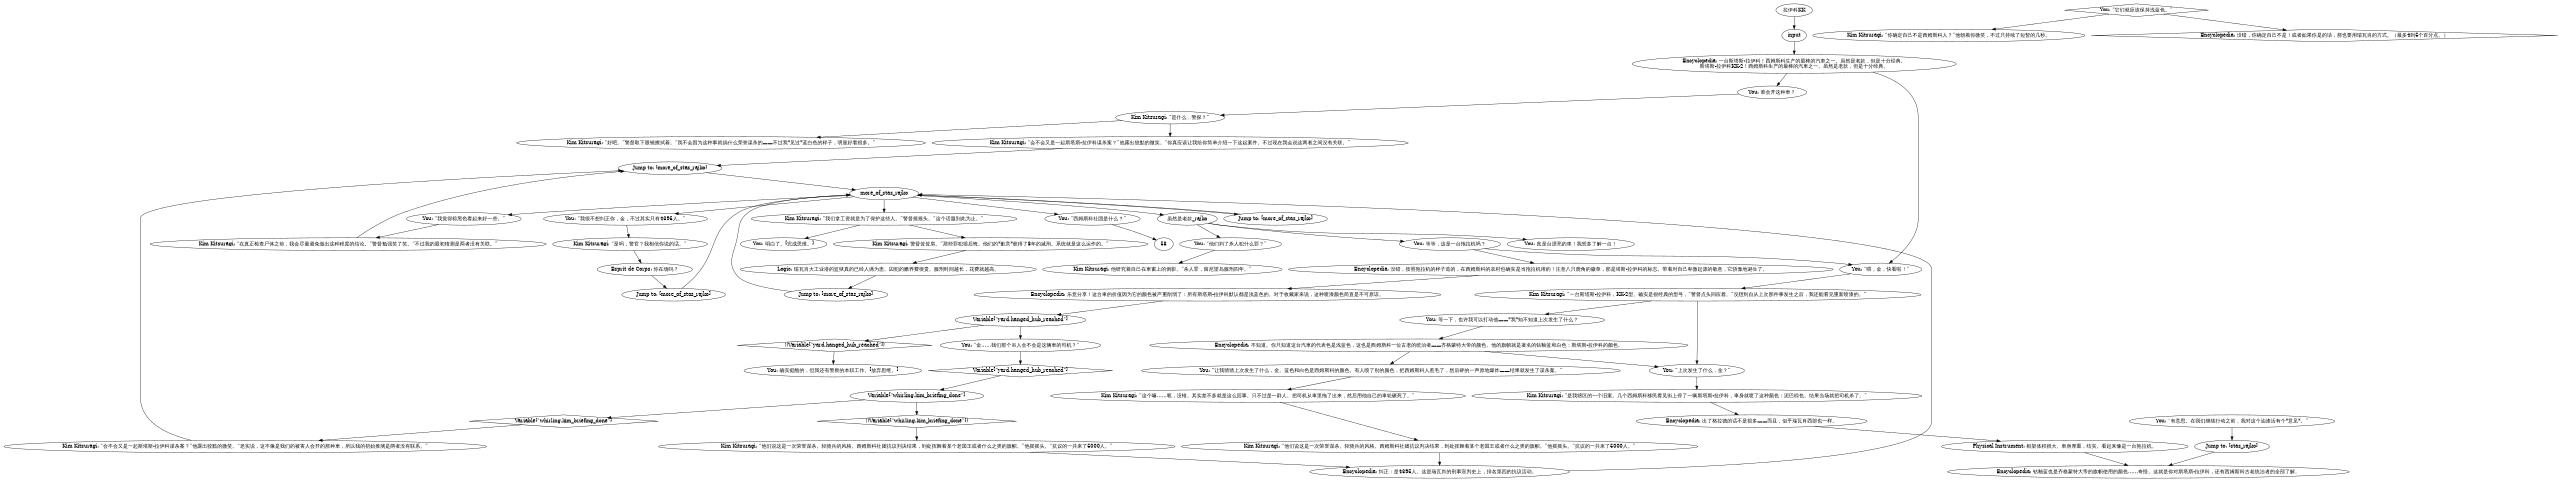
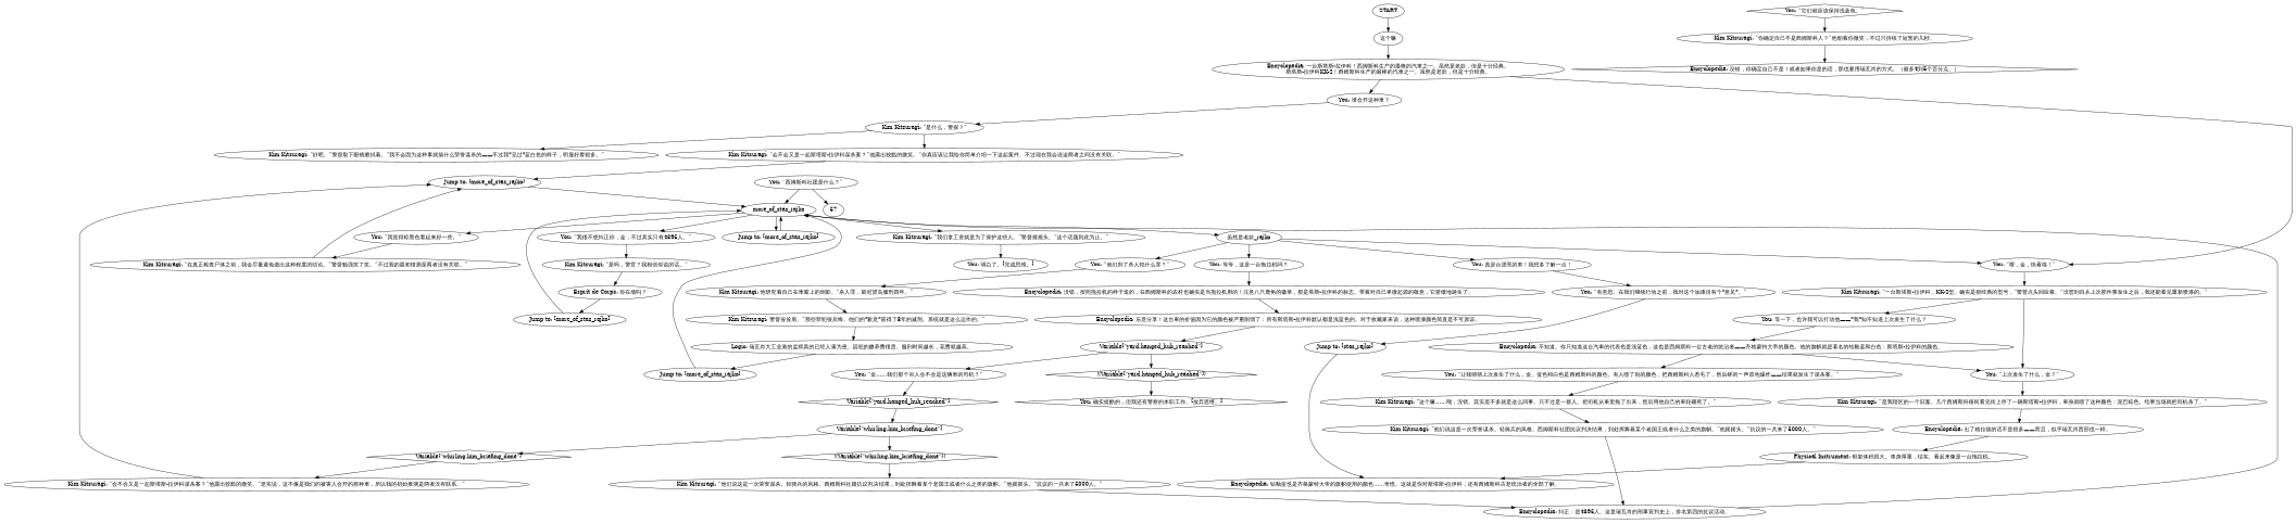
  digraph {
-   n1 [label="拉伊科KK"]
-   n2 [label=input]
+   n1 [label=START]
+   n2 [label="这个嘛"]
    n3 [label="Encyclopedia: 一台斯塔斯-拉伊科！西姆斯科生产的最棒的汽車之一。虽然是老款，但是十分经典。\n斯塔斯-拉伊科KK-2！西姆斯科生产的最棒的汽車之一。虽然是老款，但是十分经典。"]
    n4 [label="You: 谁会开这种車？"]
    n5 [label="You: “喂，金，快看啦！”"]
    n6 [label="Encyclopedia: 不知道。你只知道这台汽車的代表色是浅蓝色，这也是西姆斯科一位古老的统治者——齐格蒙特大帝的颜色。他的旗帜就是著名的钴釉蓝和白色：斯塔斯-拉伊科的颜色。"]
    n7 [label="You: “上次发生了什么，金？”"]
    n8 [label="You: “让我猜猜上次发生了什么，金。蓝色和白色是西姆斯科的颜色。有人喷了别的颜色，把西姆斯科人惹毛了，然后砰的一声原地爆炸——结果就发生了谋杀案。”"]
    n9 [label="Kim Kitsuragi: “是我辖区的一个旧案。几个西姆斯科移民看见街上停了一辆斯塔斯-拉伊科，車身就喷了这种颜色：泥巴棕色。结果当场就把司机杀了。”"]
    n10 [label="Kim Kitsuragi: “这个嘛……呃，没错。其实差不多就是这么回事。只不过是一群人。把司机从車里拖了出来，然后用他自己的車轮碾死了。”"]
    n11 [label="Kim Kitsuragi: “会不会又是一起斯塔斯-拉伊科谋杀案？”他露出狡黠的微笑。“老实说，这不像是我们的被害人会开的那种車，所以我的初始推测是两者没有联系。”"]
    n12 [label="Jump to: [more_of_stas_rajko]"]
    n13 [label=more_of_stas_rajko]
    n14 [label="You: “我很不想纠正你，金，不过其实只有4395人。”"]
    n15 [label="You: “西姆斯科社团是什么？”"]
    n16 [label="You: “我觉得棕黑色看起来好一些。”"]
    n17 [label="Jump to: [more_of_stas_rajko]"]
    n18 [label="虽然是老款_rajko"]
    n19 [label="Kim Kitsuragi: “我们拿工资就是为了保护这些人。”警督摇摇头。“这个话题到此为止。”"]
    n20 [label="Kim Kitsuragi: “是吗，警官？我相信你说的话。”"]
-   57 [label=58]
+   57
    n22 [label="Kim Kitsuragi: “在真正检查尸体之前，我会尽量避免做出这种程度的结论。”警督勉强笑了笑。“不过我的最初猜测是两者没有关联。”"]
    n23 [label="You: 真是台漂亮的車！我想多了解一点！"]
    n24 [label="You: 等等，这是一台拖拉机吗？"]
    n25 [label="You: “他们判了杀人犯什么罪？”"]
    n26 [label="You: 明白了。[完成思维。]"]
    n27 [label="Kim Kitsuragi: 他研究着自己在車窗上的倒影。“杀人罪，留尼望岛服刑四年。”"]
    n28 [label="Kim Kitsuragi: 警督耸耸肩。“那些罪犯很后悔。他们的*歉意*获得了8年的减刑。系统就是这么运作的。”"]
    n29 [label="Logic: 瑞瓦肖大工业港的监狱真的已经人满为患。囚犯的赡养费很贵。服刑时间越长，花费就越高。"]
    n30 [label="Physical Instrument: 框架体积很大。車身厚重，结实。看起来像是一台拖拉机。"]
    n31 [label="Encyclopedia: 钴釉蓝也是齐格蒙特大帝的旗帜使用的颜色……奇怪。这就是你对斯塔斯-拉伊科，还有西姆斯科古老统治者的全部了解。"]
    n32 [label="Kim Kitsuragi: “是什么，警探？”"]
    n33 [label="Kim Kitsuragi: “会不会又是一起斯塔斯-拉伊科谋杀案？”他露出狡黠的微笑。“你真应该让我给你简单介绍一下这起案件。不过现在我会说这两者之间没有关联。”"]
    n34 [label="Kim Kitsuragi: “好吧。”警督取下眼镜擦拭着。“我不会因为这种事就搞什么荣誉谋杀的——不过我*见过*蓝白色的样子，明显好看很多。”"]
    n35 [label="Kim Kitsuragi: “一台斯塔斯-拉伊科，KK-2型。确实是很经典的型号，”警督点头回应着。“没想到自从上次那件事发生之后，我还能看见重新喷漆的。”"]
    n36 [label="You: 等一下，也许我可以打动他——*我*知不知道上次发生了什么？"]
    n37 [label="Esprit de Corps: 你在场吗？"]
    n38 [label="Jump to: [more_of_stas_rajko]"]
    n39 [label="Encyclopedia: 出了格拉德的话不是很多——而且，似乎瑞瓦肖西部也一样。"]
    n40 [label="Kim Kitsuragi: “你确定自己不是西姆斯科人？”他朝着你微笑，不过只持续了短暂的几秒。"]
    n41 [label="Encyclopedia: 没错，你确定自己不是！或者如果你是的话，那也要用瑞瓦肖的方式。（最多4到5个百分点。）" shape=diamond]
    n42 [label="Encyclopedia: 纠正：是4395人。这是瑞瓦肖的刑事宣判史上，排名第四的抗议活动。"]
    n43 [label="Kim Kitsuragi: “他们说这是一次荣誉谋杀。轻骑兵的风格。西姆斯科社团抗议判决结果，到处挥舞着某个老国王或者什么之类的旗帜。”他摇摇头。“抗议的一共来了5000人。”"]
    n44 [label="Jump to: [more_of_stas_rajko]"]
    n45 [label="You: “有意思。在我们继续行动之前，我对这个油漆活有个*意见*。”"]
    n46 [label="Jump to: [stas_rajko]"]
    n47 [label="Encyclopedia: 没错，按照拖拉机的样子造的，在西姆斯科的农村也确实是当拖拉机用的！注意八只鹿角的徽章，那是塔斯-拉伊科的标志。带着对自己卑微起源的敬意，它骄傲地诞生了。"]
    n48 [label="Encyclopedia: 乐意分享！这台車的价值因为它的颜色被严重削弱了：所有斯塔斯-拉伊科默认都是浅蓝色的。对于收藏家来说，这种喷漆颜色简直是不可原谅。"]
    n49 [label="Variable[\"yard.hanged_hub_reached\"]"]
    n50 [label="Variable[\"whirling.kim_briefing_done\"]"]
    n51 [label="Variable[\"whirling.kim_briefing_done\"]" shape=diamond]
    n52 [label="!(Variable[\"whirling.kim_briefing_done\"])" shape=diamond]
    n53 [label="Kim Kitsuragi: “他们说这是一次荣誉谋杀。轻骑兵的风格。西姆斯科社团抗议判决结果，到处挥舞着某个老国王或者什么之类的旗帜。”他摇摇头。“抗议的一共来了5000人。”"]
    n54 [label="You: “它们就应该保持浅蓝色。”" shape=diamond]
    n55 [label="!(Variable[\"yard.hanged_hub_reached\"])" shape=diamond]
    n56 [label="You: “金……我们那个吊人会不会是这辆車的司机？”"]
-   n57 [label="You: 确实挺酷的，但我还有警察的本职工作。[放弃思维。]"]
+   n57 [label="You: 确实挺酷的，但我还有警察的本职工作。[放弃思维。]" shape=diamond]
    n58 [label="Variable[\"yard.hanged_hub_reached\"]" shape=diamond]
    n1 -> n2
    n2 -> n3
    n3 -> n4
    n3 -> n5
    n4 -> n32
    n5 -> n35
    n6 -> n7
    n6 -> n8
    n7 -> n9
    n8 -> n10
    n9 -> n39
    n10 -> n43
    n11 -> n12
    n12 -> n13
    n13 -> n14
-   n13 -> n15
+   n15 -> n13
    n13 -> n16
    n13 -> n17
    n13 -> n18
    n13 -> n19
    n14 -> n20
    n15 -> 57
    n16 -> n22
    n17 -> n13
-   n24 -> n5
+   n18 -> n5
    n18 -> n23
    n18 -> n24
    n18 -> n25
    n19 -> n26
    n20 -> n37
    n22 -> n12
+   n23 -> n45
    n24 -> n47
    n25 -> n27
-   n19 -> n28
+   n27 -> n28
    n28 -> n29
    n29 -> n44
    n30 -> n31
    n32 -> n33
    n32 -> n34
    n33 -> n12
    n35 -> n7
    n35 -> n36
    n36 -> n6
    n37 -> n38
    n38 -> n13
    n39 -> n30
-   n54 -> n41
+   n40 -> n41
    n42 -> n13
    n43 -> n42
    n44 -> n13
    n45 -> n46
    n46 -> n31
    n47 -> n48
    n48 -> n49
    n49 -> n55
    n49 -> n56
    n50 -> n51
    n50 -> n52
    n51 -> n11
    n52 -> n53
    n53 -> n42
    n54 -> n40
    n55 -> n57
    n56 -> n58
    n58 -> n50
  }
